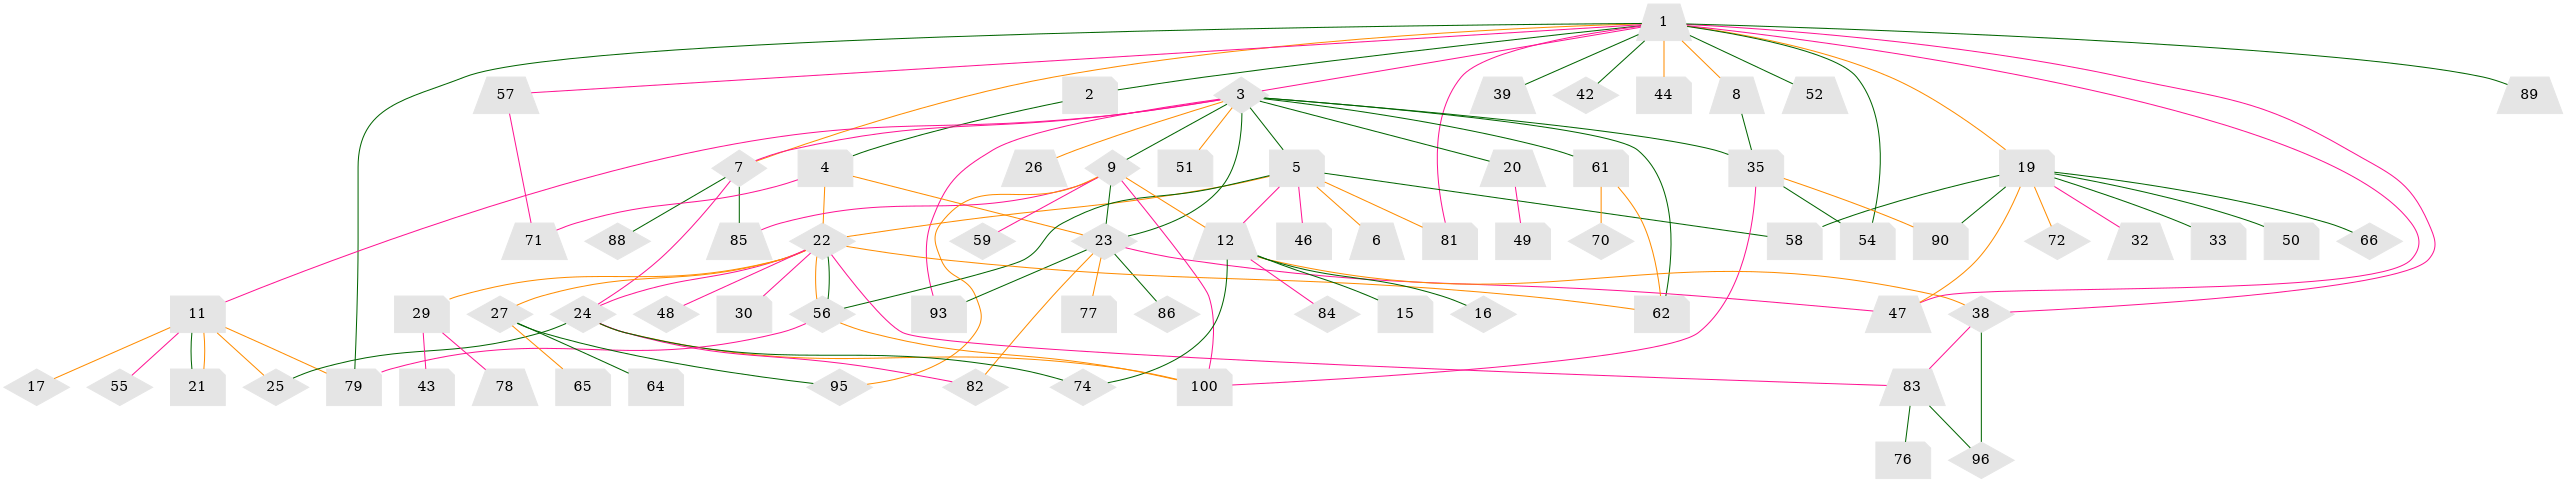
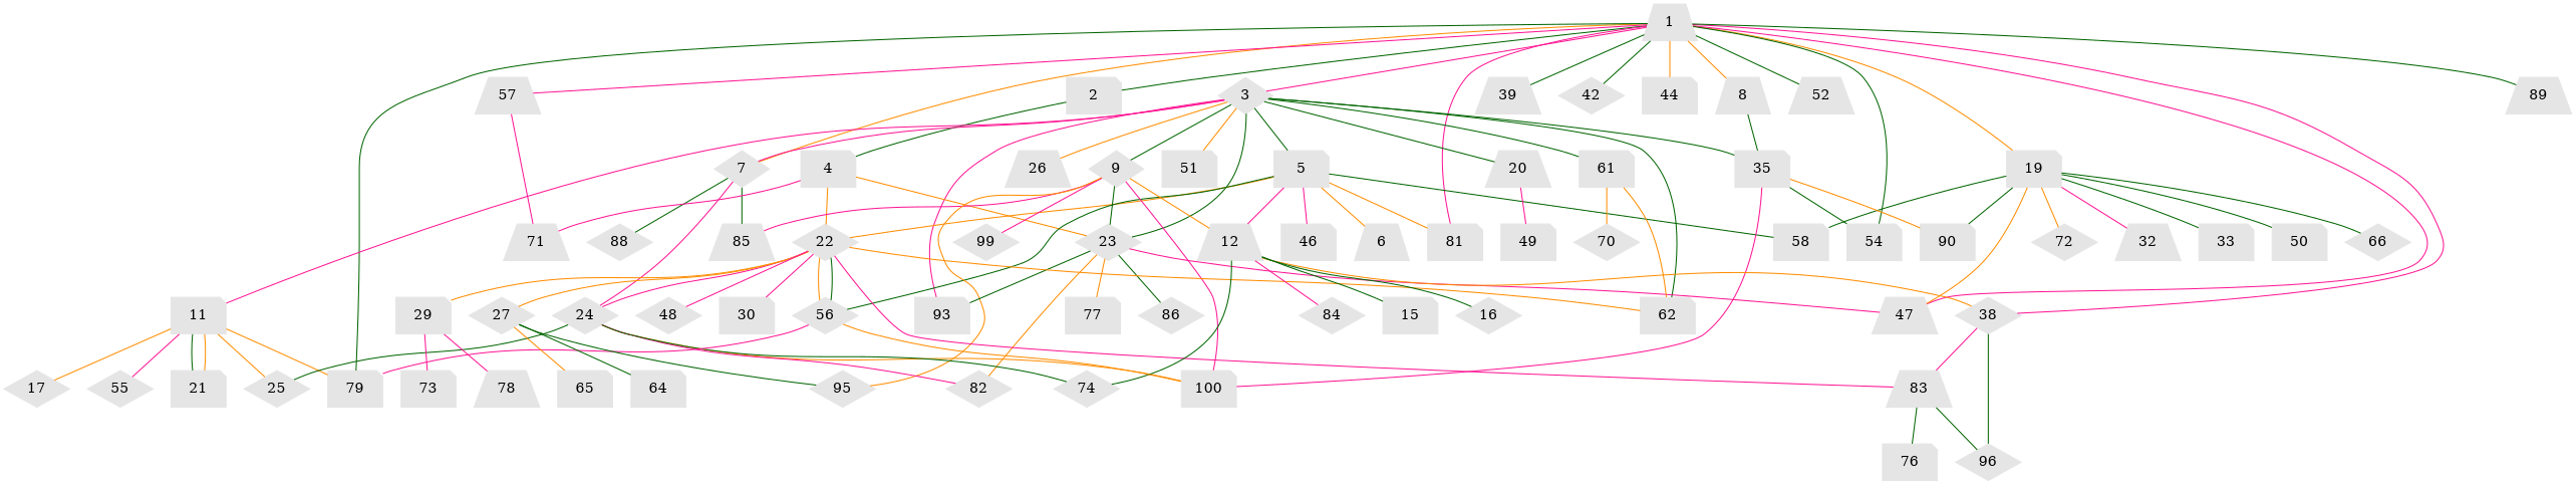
  graph {
    node [color=gray90 shape=note style=filled]
    edge [color=darkgreen]
    1 [shape=trapezium super="+14"]
    2 [super="+63"]
    3 [shape=diamond super="+18"]
    7 [shape=diamond super="+45"]
    8 [shape=trapezium]
    19 [super="+31"]
    38 [shape=diamond super="+97"]
    39 [shape=trapezium]
    42 [shape=diamond]
    44
    47 [shape=trapezium super="+99"]
    52 [shape=trapezium super="+87"]
    54
    57 [shape=trapezium]
    79 [super="+101"]
    81
    89 [shape=trapezium super="+91"]
    4 [super="+13"]
    5 [super="+10"]
    9 [shape=diamond super="+92"]
    11 [super="+40"]
    20 [shape=trapezium]
    23 [shape=diamond super="+36"]
    26 [shape=trapezium super="+53"]
    35 [super="+75"]
    51
    61
    62
    93
    24 [shape=diamond super="+103"]
    85 [shape=trapezium]
    88 [shape=diamond]
    58 [super="+67"]
    32 [shape=trapezium]
    33
    50
    n37 [label=66 shape=diamond super="+83"]
    72 [shape=diamond]
    90
    n40 [label=83 shape=trapezium super="+66"]
    96 [shape=diamond]
    71 [shape=trapezium]
    22 [shape=diamond super="+34"]
    6 [shape=trapezium super="+69"]
    12 [shape=trapezium super="+28"]
    46
    56 [shape=diamond super="+94"]
-   59 [shape=diamond super="+98"]
+   59 [shape=diamond super="+98" label=99]
    95 [shape=diamond]
    100 [super="+102"]
    17 [shape=diamond]
    21 [super="+41"]
    25 [shape=diamond super="+37"]
    55 [shape=diamond]
    49
    77
    82 [shape=diamond]
    86 [shape=diamond]
    70 [shape=diamond]
    27 [shape=diamond super="+80"]
    29 [super="+68"]
    30
    48 [shape=diamond]
    15
    16 [shape=diamond]
    74 [shape=diamond]
    84 [shape=diamond]
    64
    65
-   73 [label=43]
+   73
    78 [shape=trapezium]
    76
    1 -- 2
    1 -- 3 [color=deeppink]
    1 -- 7 [color=darkorange]
    1 -- 8 [color=darkorange]
    1 -- 19 [color=darkorange]
    1 -- 38 [color=deeppink]
    1 -- 39
    1 -- 42
    1 -- 44 [color=darkorange weight=2]
    1 -- 47 [color=deeppink]
    1 -- 52 [weight=2]
    1 -- 54
    1 -- 57 [color=deeppink]
    1 -- 79
    1 -- 81 [color=deeppink]
    1 -- 89
    2 -- 4
    3 -- 7 [color=deeppink]
    3 -- 5 [weight=2]
    3 -- 9 [weight=2]
    3 -- 11 [color=deeppink]
    3 -- 20
    3 -- 23
    3 -- 26 [color=darkorange]
    3 -- 35
    3 -- 51 [color=darkorange]
    3 -- 61
    3 -- 62
    3 -- 93 [color=deeppink]
    7 -- 24 [color=deeppink]
    7 -- 85
    7 -- 88
    8 -- 35
    19 -- 47 [color=darkorange]
    19 -- 58 [weight=2]
    19 -- 32 [color=deeppink]
    19 -- 33
    19 -- 50
    19 -- n37
    19 -- 72 [color=darkorange]
    19 -- 90
    38 -- n40 [color=deeppink]
    38 -- 96
    57 -- 71 [color=deeppink]
    4 -- 23 [color=darkorange]
    4 -- 71 [color=deeppink]
    4 -- 22 [color=darkorange]
    5 -- 81 [color=darkorange]
    5 -- 58
    5 -- 22 [color=darkorange]
    5 -- 6 [color=darkorange]
    5 -- 12 [color=deeppink]
    5 -- 46 [color=deeppink]
    5 -- 56
    9 -- 23
    9 -- 85 [color=deeppink]
    9 -- 12 [color=darkorange]
    9 -- 59 [color=deeppink]
    9 -- 95 [color=darkorange]
    9 -- 100 [color=deeppink]
    11 -- 79 [color=darkorange]
    11 -- 17 [color=darkorange]
    11 -- 21
    11 -- 21 [color=darkorange]
    11 -- 25 [color=darkorange]
    11 -- 55 [color=deeppink]
    20 -- 49 [color=deeppink]
    23 -- 47 [color=deeppink]
    23 -- 93
    23 -- 77 [color=darkorange]
    23 -- 82 [color=darkorange]
    23 -- 86
    35 -- 54
    35 -- 90 [color=darkorange]
    35 -- 100 [color=deeppink]
    61 -- 62 [color=darkorange]
    61 -- 70 [color=darkorange]
    24 -- 100 [color=darkorange]
    24 -- 25
    24 -- 82 [color=deeppink]
    24 -- 74
    n40 -- 96
    n40 -- 76
    22 -- 62 [color=darkorange]
    22 -- 24 [color=deeppink]
    22 -- n40 [color=deeppink]
    22 -- 56 [color=darkorange]
    22 -- 56
    22 -- 27 [color=darkorange]
    22 -- 29 [color=darkorange]
    22 -- 30 [color=deeppink]
    22 -- 48 [color=deeppink]
    12 -- 38 [color=darkorange]
    12 -- 15
    12 -- 16
    12 -- 74
    12 -- 84 [color=deeppink]
    56 -- 79 [color=deeppink]
    56 -- 100 [color=darkorange]
    27 -- 95
    27 -- 64
    27 -- 65 [color=darkorange]
    29 -- 73 [color=deeppink]
    29 -- 78 [color=deeppink]
  }
